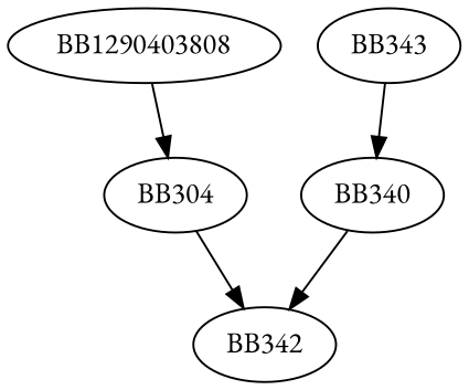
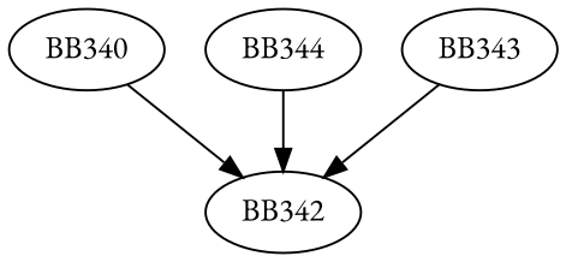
  digraph {
    fontname="EB Garamond"
    node [fontname="EB Garamond"]
    edge [fontname="EB Garamond"]
    BB340
    BB342
-   BB1290403808
-   BB344 [label=BB304]
+   BB344
    BB343
    BB340 -> BB342
-   BB1290403808 -> BB344
    BB344 -> BB342
-   BB343 -> BB340
+   BB343 -> BB342
  }
